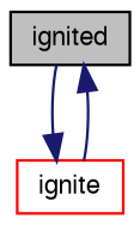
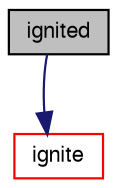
  digraph {
    rankdir=TB
    node [fontname=FreeSans fontsize=10 shape=record]
    edge [color=midnightblue fontname=FreeSans fontsize=10 labelfontname=FreeSans labelfontsize=10 style=solid]
    n1 [color=black fillcolor=grey75 fontcolor=black height=0.2 label=ignited style=filled width=0.4]
    n2 [color=red height=0.2 label=ignite width=0.4]
    n1 -> n2
-   n2 -> n1
  }
